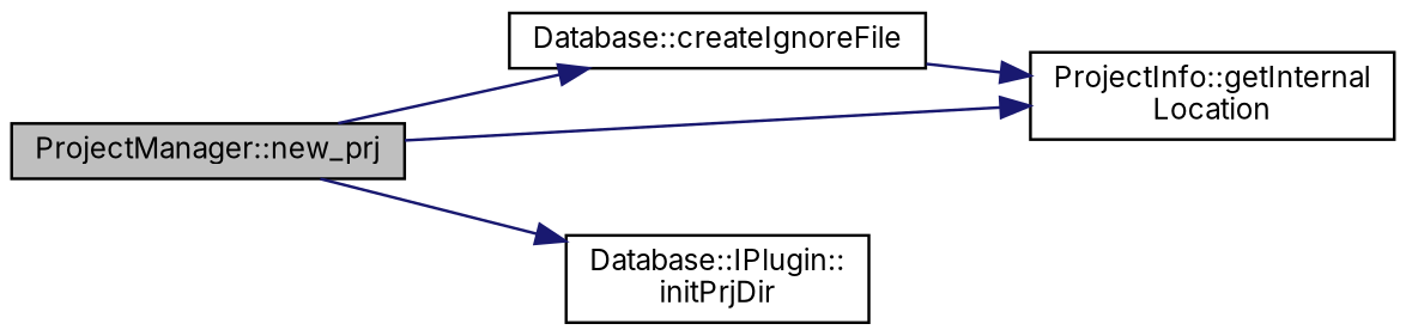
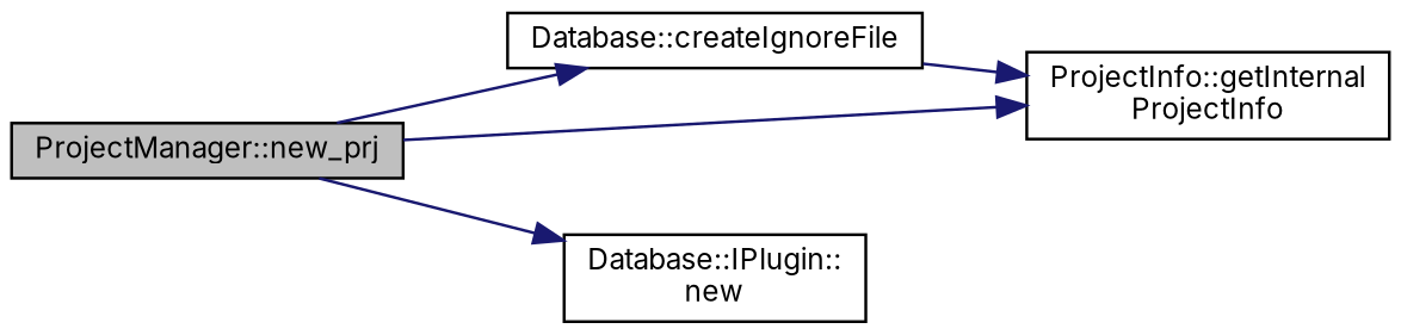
  digraph {
    fontname=Inter
    rankdir=LR
    node [color=black fillcolor=white fontname=Inter fontsize=10 shape=record style=filled]
    edge [color=midnightblue fontname=Inter fontsize=10 labelfontname=Helvetica labelfontsize=10 style=solid]
    n1 [fillcolor=grey75 fontcolor=black height=0.2 label="ProjectManager::new_prj" width=0.4]
    n2 [height=0.2 label="Database::createIgnoreFile" width=0.4]
-   n3 [height=0.2 label="ProjectInfo::getInternal\lLocation" width=0.4]
-   n4 [height=0.2 label="Database::IPlugin::\linitPrjDir" width=0.4]
+   n3 [height=0.2 label="ProjectInfo::getInternal\lProjectInfo" width=0.4]
+   n4 [height=0.2 label="Database::IPlugin::\lnew" width=0.4]
    n1 -> n2
    n1 -> n3
    n1 -> n4
    n2 -> n3
  }
